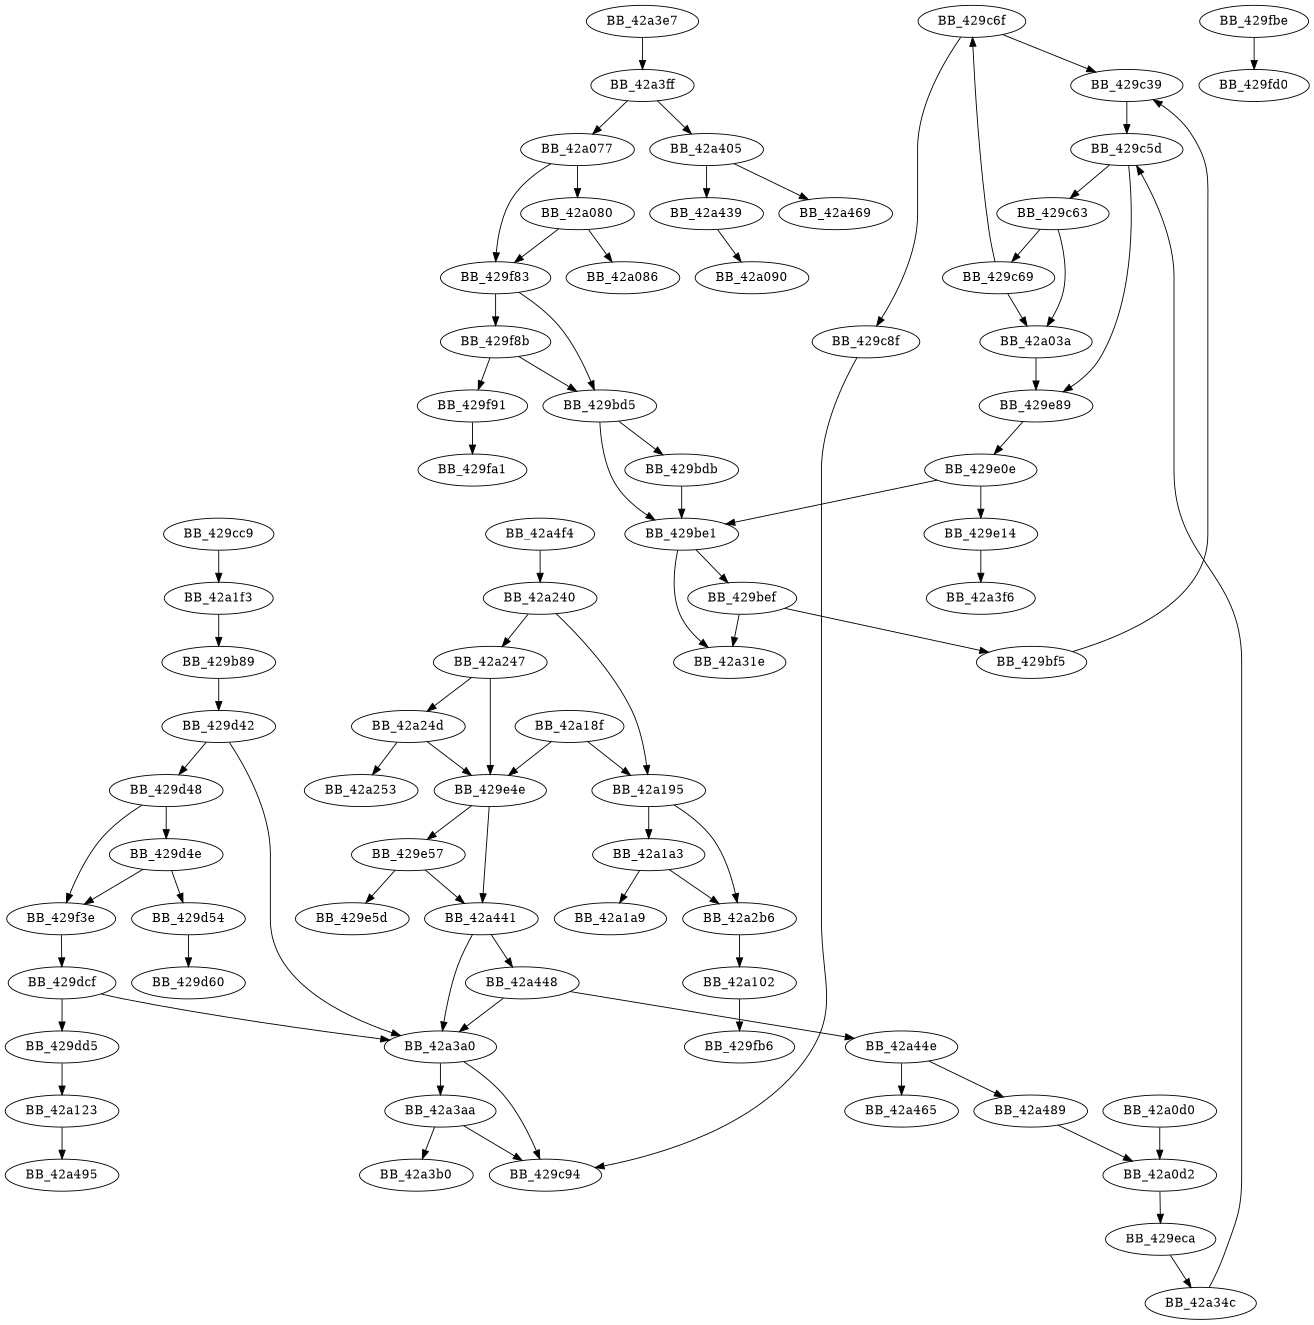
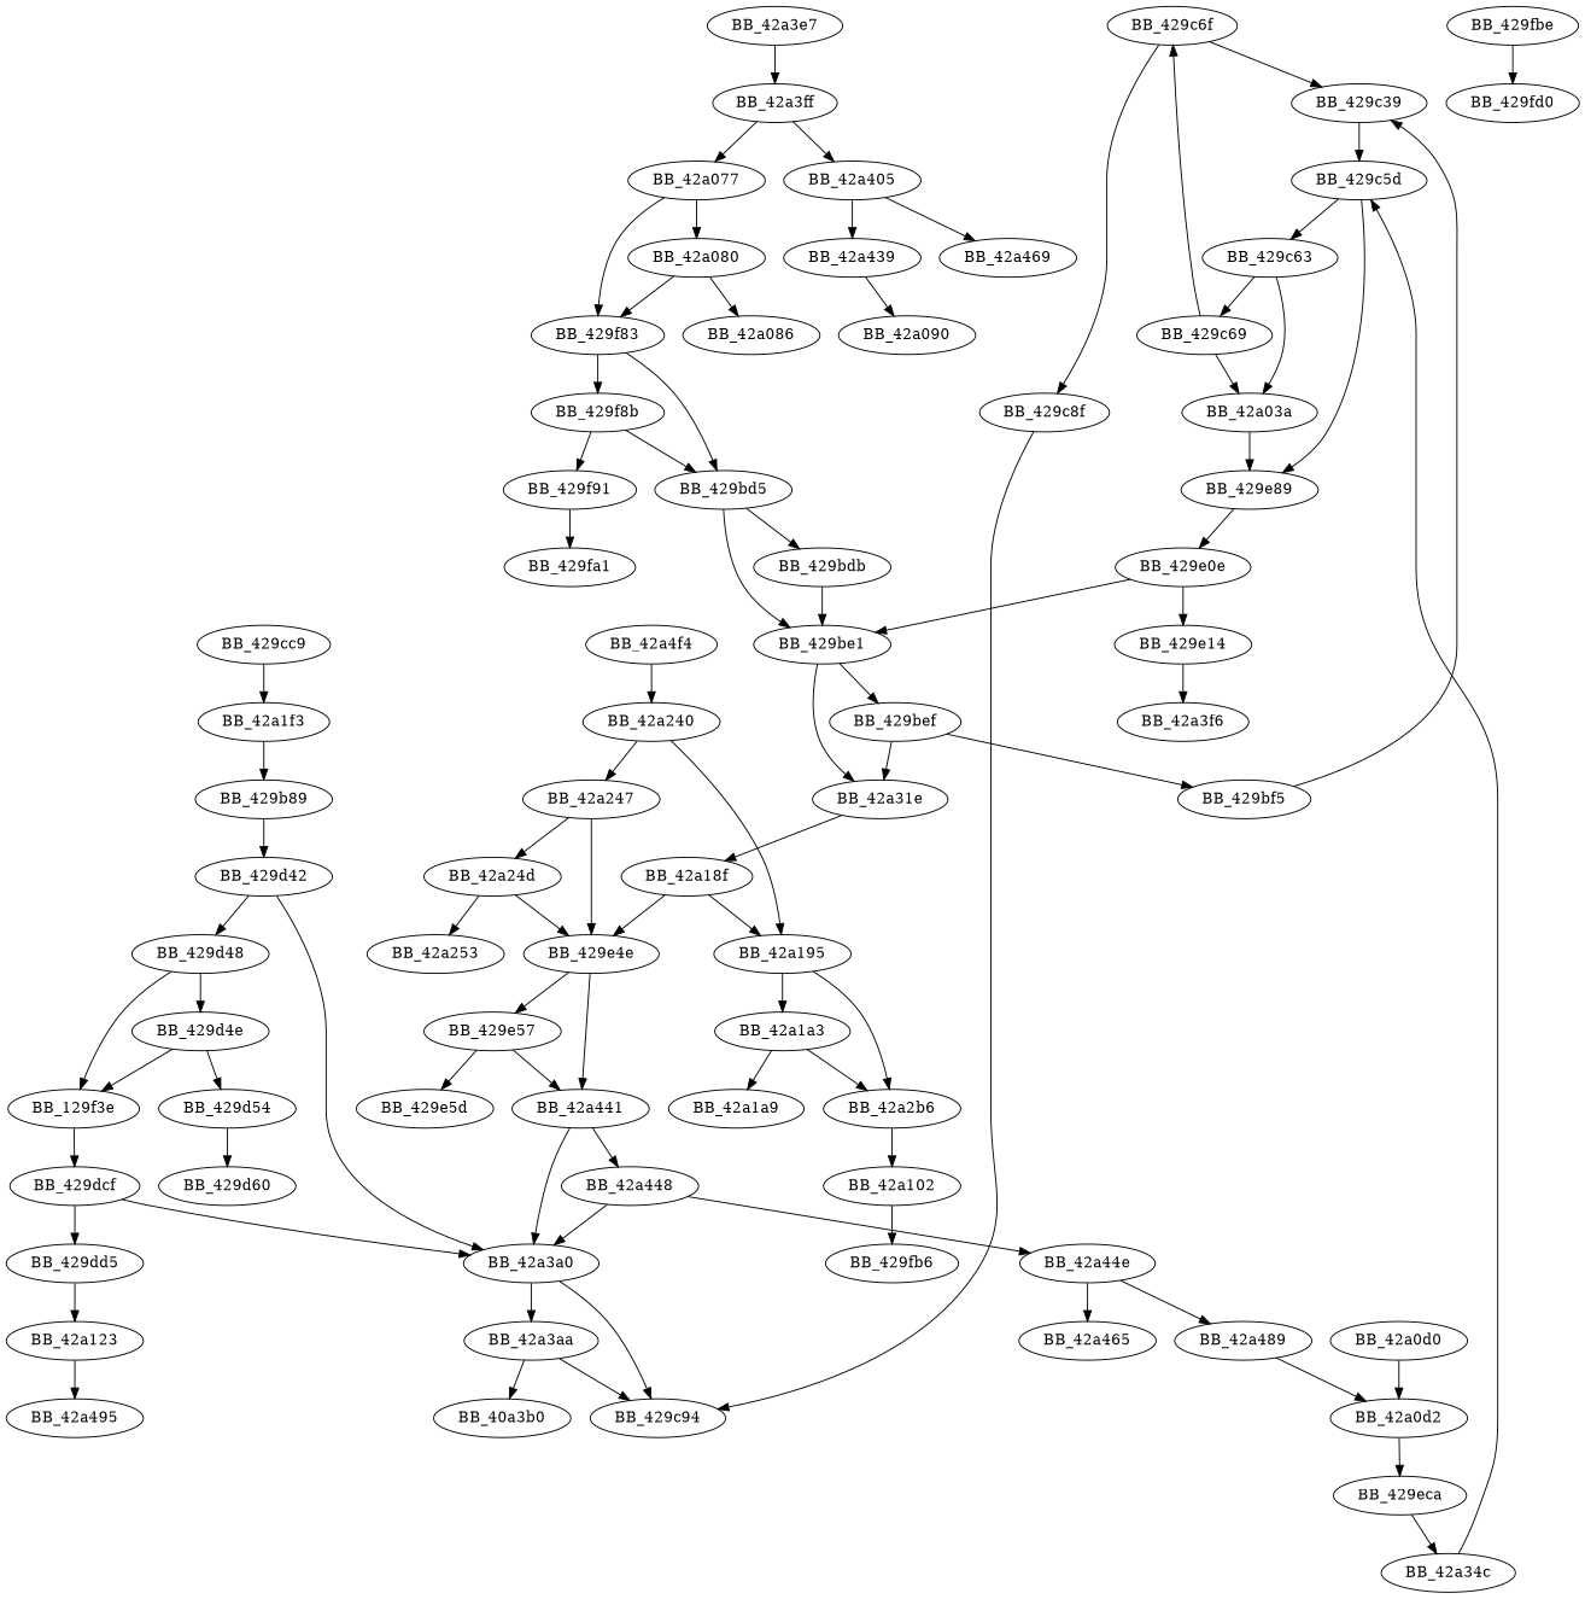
  digraph {
    BB_429b89
    BB_429d42
    BB_429d48
    BB_42a3a0
    BB_429d4e
-   BB_429f3e
+   BB_429f3e [label=BB_129f3e]
    BB_429c94
    BB_42a3aa
    BB_429bd5
    BB_429bdb
    BB_429be1
    BB_429bef
    BB_42a31e
    BB_429bf5
    BB_42a18f
    BB_429c39
    BB_429e4e
    BB_42a195
    BB_429c5d
    BB_429c63
    BB_429e89
    BB_429c69
    BB_42a03a
    BB_429e0e
    BB_429c6f
    BB_429e14
    BB_429c8f
    BB_429cc9
    BB_42a1f3
    BB_429d54
    BB_429dcf
-   BB_42a3b0
+   BB_42a3b0 [label=BB_40a3b0]
    BB_429d60
    BB_429dd5
    BB_42a123
    BB_42a495
    BB_42a3f6
    BB_429e57
    BB_42a441
    BB_429e5d
    BB_42a448
    BB_42a44e
    BB_429eca
    BB_42a34c
    BB_429f83
    BB_429f8b
    BB_429f91
    BB_429fa1
    BB_429fbe
    BB_429fd0
    BB_42a077
    BB_42a080
    BB_42a086
    BB_42a0d0
    BB_42a0d2
    BB_42a102
    BB_429fb6
    BB_42a1a3
    BB_42a2b6
    BB_42a1a9
    BB_42a240
    BB_42a247
    BB_42a24d
    BB_42a253
    BB_42a3e7
    BB_42a3ff
    BB_42a405
    BB_42a439
    BB_42a469
    BB_42a090
    BB_42a465
    BB_42a489
    BB_42a4f4
    BB_429b89 -> BB_429d42
    BB_429d42 -> BB_429d48
    BB_429d42 -> BB_42a3a0
    BB_429d48 -> BB_429d4e
    BB_429d48 -> BB_429f3e
    BB_42a3a0 -> BB_429c94
    BB_42a3a0 -> BB_42a3aa
    BB_429d4e -> BB_429f3e
    BB_429d4e -> BB_429d54
    BB_429f3e -> BB_429dcf
    BB_42a3aa -> BB_429c94
    BB_42a3aa -> BB_42a3b0
    BB_429bd5 -> BB_429bdb
    BB_429bd5 -> BB_429be1
    BB_429bdb -> BB_429be1
    BB_429be1 -> BB_429bef
    BB_429be1 -> BB_42a31e
    BB_429bef -> BB_42a31e
    BB_429bef -> BB_429bf5
+   BB_42a31e -> BB_42a18f
    BB_429bf5 -> BB_429c39
    BB_42a18f -> BB_429e4e
    BB_42a18f -> BB_42a195
    BB_429c39 -> BB_429c5d
    BB_429e4e -> BB_429e57
    BB_429e4e -> BB_42a441
    BB_42a195 -> BB_42a1a3
    BB_42a195 -> BB_42a2b6
    BB_429c5d -> BB_429c63
    BB_429c5d -> BB_429e89
    BB_429c63 -> BB_429c69
    BB_429c63 -> BB_42a03a
    BB_429e89 -> BB_429e0e
    BB_429c69 -> BB_42a03a
    BB_429c69 -> BB_429c6f
    BB_42a03a -> BB_429e89
    BB_429e0e -> BB_429be1
    BB_429e0e -> BB_429e14
    BB_429c6f -> BB_429c39
    BB_429c6f -> BB_429c8f
    BB_429e14 -> BB_42a3f6
    BB_429c8f -> BB_429c94
    BB_429cc9 -> BB_42a1f3
    BB_42a1f3 -> BB_429b89
    BB_429d54 -> BB_429d60
    BB_429dcf -> BB_42a3a0
    BB_429dcf -> BB_429dd5
    BB_429dd5 -> BB_42a123
    BB_42a123 -> BB_42a495
    BB_429e57 -> BB_42a441
    BB_429e57 -> BB_429e5d
    BB_42a441 -> BB_42a3a0
    BB_42a441 -> BB_42a448
    BB_42a448 -> BB_42a3a0
    BB_42a448 -> BB_42a44e
    BB_42a44e -> BB_42a465
    BB_42a44e -> BB_42a489
    BB_429eca -> BB_42a34c
    BB_42a34c -> BB_429c5d
    BB_429f83 -> BB_429bd5
    BB_429f83 -> BB_429f8b
    BB_429f8b -> BB_429bd5
    BB_429f8b -> BB_429f91
    BB_429f91 -> BB_429fa1
    BB_429fbe -> BB_429fd0
    BB_42a077 -> BB_429f83
    BB_42a077 -> BB_42a080
    BB_42a080 -> BB_429f83
    BB_42a080 -> BB_42a086
    BB_42a0d0 -> BB_42a0d2
    BB_42a0d2 -> BB_429eca
    BB_42a102 -> BB_429fb6
    BB_42a1a3 -> BB_42a2b6
    BB_42a1a3 -> BB_42a1a9
    BB_42a2b6 -> BB_42a102
    BB_42a240 -> BB_42a195
    BB_42a240 -> BB_42a247
    BB_42a247 -> BB_429e4e
    BB_42a247 -> BB_42a24d
    BB_42a24d -> BB_429e4e
    BB_42a24d -> BB_42a253
    BB_42a3e7 -> BB_42a3ff
    BB_42a3ff -> BB_42a077
    BB_42a3ff -> BB_42a405
    BB_42a405 -> BB_42a439
    BB_42a405 -> BB_42a469
    BB_42a439 -> BB_42a090
    BB_42a489 -> BB_42a0d2
    BB_42a4f4 -> BB_42a240
  }
